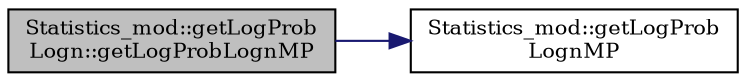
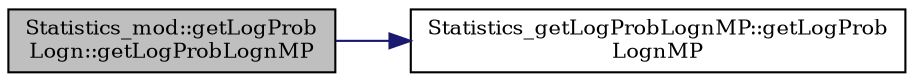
  digraph {
    rankdir=LR
    fontname="DejaVu Serif"
    node [color=black fontname="DejaVu Serif" fontsize=10 shape=record style=filled]
    n1 [fillcolor=grey75 fontcolor=black height=0.2 label="Statistics_mod::getLogProb\lLogn::getLogProbLognMP" width=0.4]
-   n2 [fillcolor=white height=0.2 label="Statistics_mod::getLogProb\lLognMP" width=0.4]
+   n2 [fillcolor=white height=0.2 label="Statistics_getLogProbLognMP::getLogProb\lLognMP" width=0.4]
    n1 -> n2 [color=midnightblue fontname="DejaVu Serif" fontsize=10 labelfontname=Helvetica labelfontsize=10 style=solid]
  }
